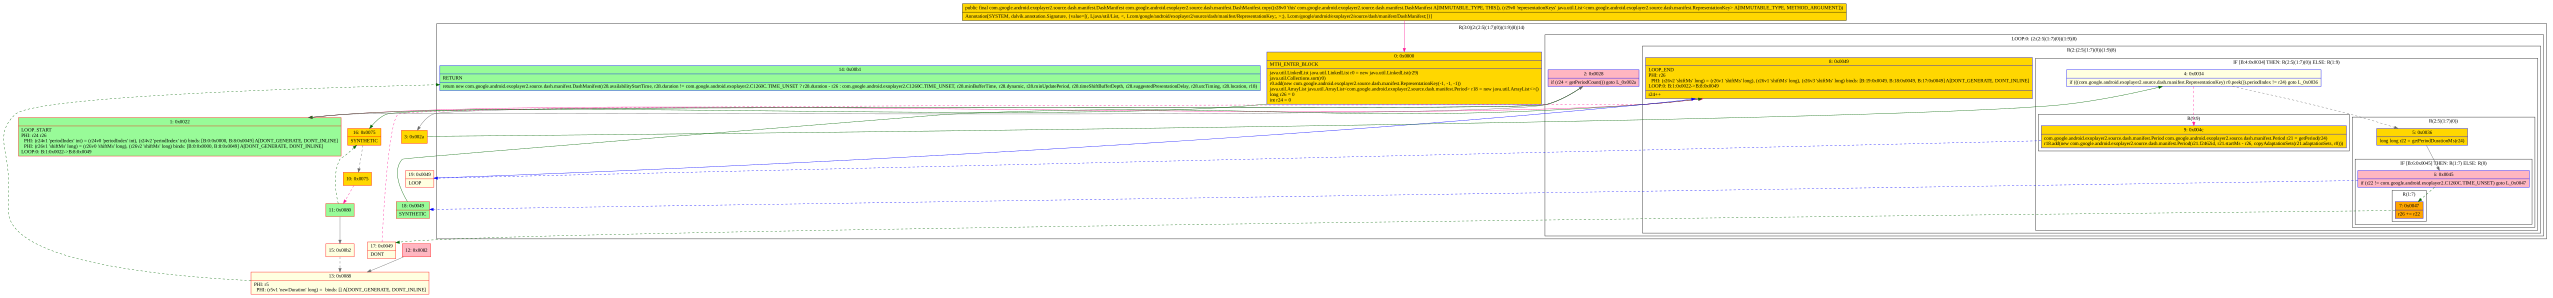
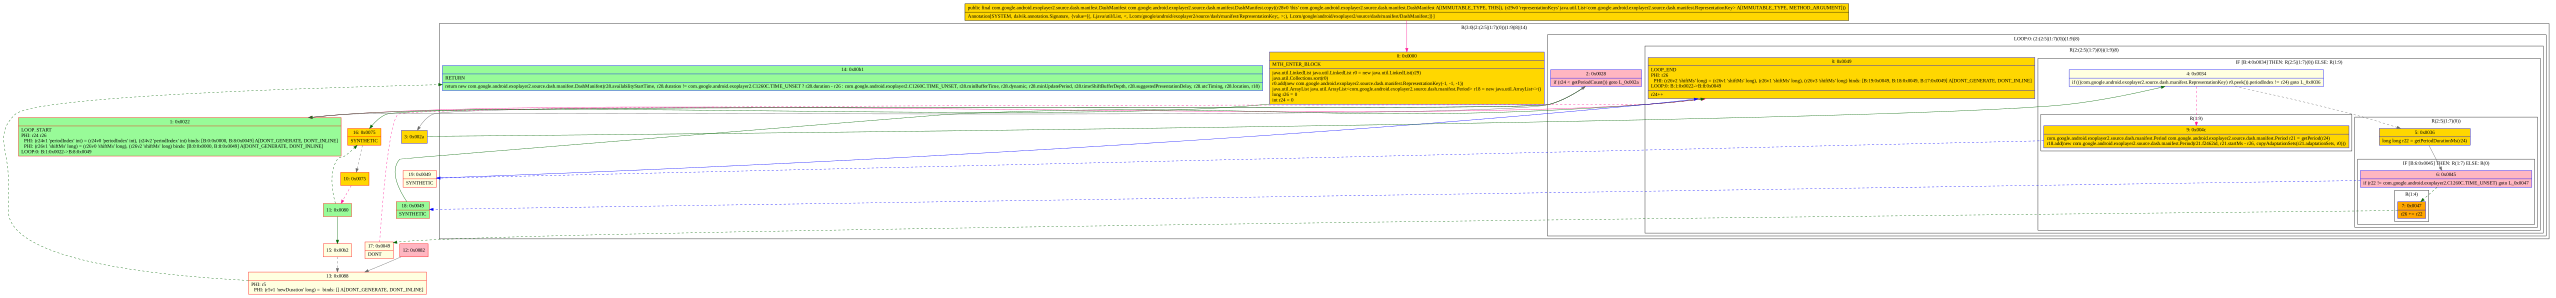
  digraph {
    fontname="Liberation Serif"
    node [color=red fillcolor=gold fontname="Liberation Serif" shape=record style=filled]
    edge [color=darkgreen fontname="Liberation Serif" style=dashed]
    n1 [color=blue fillcolor=orange label="{7\:\ 0x0047|r26 += r22\l}"]
    n2 [color=blue fillcolor=lightpink label="{6\:\ 0x0045|if (r22 != com.google.android.exoplayer2.C1260C.TIME_UNSET) goto L_0x0047\l}"]
    n3 [color=blue label="{5\:\ 0x0036|long long r22 = getPeriodDurationMs(r24)\l}"]
    n4 [color=blue label="{9\:\ 0x004c|com.google.android.exoplayer2.source.dash.manifest.Period com.google.android.exoplayer2.source.dash.manifest.Period r21 = getPeriod(r24)\lr18.add(new com.google.android.exoplayer2.source.dash.manifest.Period(r21.f2462id, r21.startMs \- r26, copyAdaptationSets(r21.adaptationSets, r0)))\l}"]
    n5 [color=blue fillcolor=lightyellow label="{4\:\ 0x0034|if (((com.google.android.exoplayer2.source.dash.manifest.RepresentationKey) r0.peek()).periodIndex != r24) goto L_0x0036\l}"]
    n6 [color=blue label="{8\:\ 0x0049|LOOP_END\lPHI: r26 \l  PHI: (r26v2 'shiftMs' long) = (r26v1 'shiftMs' long), (r26v1 'shiftMs' long), (r26v3 'shiftMs' long) binds: [B:19:0x0049, B:18:0x0049, B:17:0x0049] A[DONT_GENERATE, DONT_INLINE]\lLOOP:0: B:1:0x0022\-\>B:8:0x0049\l|r24++\l}"]
    n7 [color=blue fillcolor=lightpink label="{2\:\ 0x0028|if (r24 \< getPeriodCount()) goto L_0x002a\l}"]
    n8 [color=blue label="{0\:\ 0x0000|MTH_ENTER_BLOCK\l|java.util.LinkedList java.util.LinkedList r0 = new java.util.LinkedList(r29)\ljava.util.Collections.sort(r0)\lr0.add(new com.google.android.exoplayer2.source.dash.manifest.RepresentationKey(\-1, \-1, \-1))\ljava.util.ArrayList java.util.ArrayList\<com.google.android.exoplayer2.source.dash.manifest.Period\> r18 = new java.util.ArrayList\<\>()\llong r26 = 0\lint r24 = 0\l}"]
    n9 [color=blue fillcolor=palegreen label="{14\:\ 0x00b1|RETURN\l|return new com.google.android.exoplayer2.source.dash.manifest.DashManifest(r28.availabilityStartTime, r28.duration != com.google.android.exoplayer2.C1260C.TIME_UNSET ? r28.duration \- r26 : com.google.android.exoplayer2.C1260C.TIME_UNSET, r28.minBufferTime, r28.dynamic, r28.minUpdatePeriod, r28.timeShiftBufferDepth, r28.suggestedPresentationDelay, r28.utcTiming, r28.location, r18)\l}"]
    n10 [fillcolor=lightyellow label="{17\:\ 0x0049|DONT\l}"]
    n11 [fillcolor=palegreen label="{18\:\ 0x0049|SYNTHETIC\l}"]
-   n12 [fillcolor=lightyellow label="{19\:\ 0x0049|LOOP\l}"]
+   n12 [fillcolor=lightyellow label="{19\:\ 0x0049|SYNTHETIC\l}"]
    n13 [fillcolor=palegreen label="{1\:\ 0x0022|LOOP_START\lPHI: r24 r26 \l  PHI: (r24v1 'periodIndex' int) = (r24v0 'periodIndex' int), (r24v2 'periodIndex' int) binds: [B:0:0x0000, B:8:0x0049] A[DONT_GENERATE, DONT_INLINE]\l  PHI: (r26v1 'shiftMs' long) = (r26v0 'shiftMs' long), (r26v2 'shiftMs' long) binds: [B:0:0x0000, B:8:0x0049] A[DONT_GENERATE, DONT_INLINE]\lLOOP:0: B:1:0x0022\-\>B:8:0x0049\l}"]
-   n14 [label="{3\:\ 0x002a}"]
+   n14 [color=blue label="{3\:\ 0x002a}"]
    n15 [label="{16\:\ 0x0075|SYNTHETIC\l}"]
    n16 [label="{10\:\ 0x0075}"]
    n17 [fillcolor=palegreen label="{11\:\ 0x0080}"]
    n18 [fillcolor=lightyellow label="{15\:\ 0x00b2}"]
    n19 [fillcolor=lightpink label="{12\:\ 0x0082}"]
    n20 [fillcolor=lightyellow label="{13\:\ 0x0088|PHI: r5 \l  PHI: (r5v1 'newDuration' long) =  binds: [] A[DONT_GENERATE, DONT_INLINE]\l}"]
    n21 [label="{public final com.google.android.exoplayer2.source.dash.manifest.DashManifest com.google.android.exoplayer2.source.dash.manifest.DashManifest.copy((r28v0 'this' com.google.android.exoplayer2.source.dash.manifest.DashManifest A[IMMUTABLE_TYPE, THIS]), (r29v0 'representationKeys' java.util.List\<com.google.android.exoplayer2.source.dash.manifest.RepresentationKey\> A[IMMUTABLE_TYPE, METHOD_ARGUMENT]))  | Annotation[SYSTEM, dalvik.annotation.Signature, \{value=[(, Ljava\/util\/List, \<, Lcom\/google\/android\/exoplayer2\/source\/dash\/manifest\/RepresentationKey;, \>;), Lcom\/google\/android\/exoplayer2\/source\/dash\/manifest\/DashManifest;]\}]\l}" color=""]
    subgraph cluster_1 {
      label="R(3:0|(2:(2:5|(1:7)(0))(1:9)|8)|14)"
      n8
      n9
      subgraph cluster_2 {
        label="LOOP:0: (2:(2:5|(1:7)(0))(1:9)|8)"
        n7
        subgraph cluster_3 {
          label="R(2:(2:5|(1:7)(0))(1:9)|8)"
          n6
          subgraph cluster_4 {
            label="IF [B:4:0x0034] THEN: R(2:5|(1:7)(0)) ELSE: R(1:9)"
            n5
            subgraph cluster_5 {
              label="R(2:5|(1:7)(0))"
              n3
              subgraph cluster_6 {
                label="IF [B:6:0x0045] THEN: R(1:7) ELSE: R(0)"
                n2
                subgraph cluster_7 {
-                 label="R(1:7)"
+                 label="R(1:4)"
                  n1
                }
                subgraph cluster_8 {
                  label="R(0)"
                }
              }
            }
            subgraph cluster_9 {
-             label="R(9:9)"
+             label="R(1:9)"
              n4
            }
          }
        }
      }
    }
    n1 -> n10
    n2 -> n1
    n2 -> n11 [color=blue]
    n3 -> n2 [color=gray40 style=solid]
    n4 -> n12 [color=blue]
    n5 -> n3 [color=gray40]
    n5 -> n4 [color=deeppink]
    n6 -> n13 [color=deeppink style=solid]
    n7 -> n14 [color=gray40 style=solid]
    n7 -> n15 [style=solid]
    n8 -> n13 [style=solid]
    n10 -> n6 [color=deeppink]
    n11 -> n6 [style=solid]
    n12 -> n6 [color=blue style=solid]
    n13 -> n7 [color=gray40 style=solid]
    n14 -> n5 [style=solid]
    n15 -> n16 [color=gray40]
    n16 -> n17 [color=deeppink]
    n17 -> n15
-   n17 -> n18 [color=gray40 style=solid]
+   n17 -> n18 [style=solid]
    n18 -> n20 [color=gray40]
    n19 -> n20 [color=gray40 style=solid]
    n20 -> n9
    n21 -> n8 [color=deeppink style=solid]
  }
